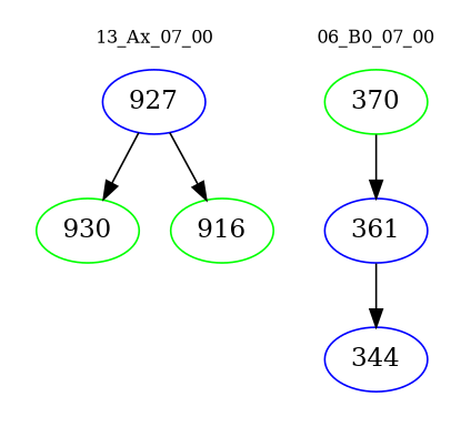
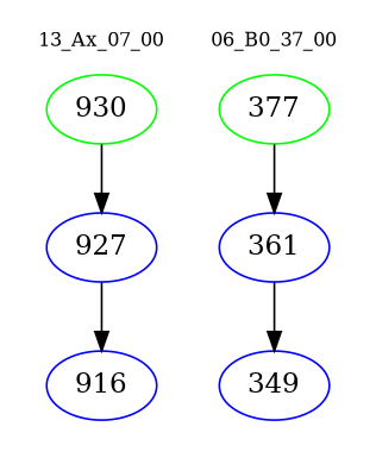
  digraph {
    node [color=blue]
    edge [color=black]
    n1 [color=green label=930]
    n2 [label=927]
-   n3 [color=green label=916]
-   n4 [color=green label=370]
+   n3 [label=916]
+   n4 [color=green label=377]
    n5 [label=361]
-   n6 [label=344]
+   n6 [label=349]
    subgraph cluster_1 {
      color=white
      fontsize=10
      label="13_Ax_07_00"
      n1
      n2
      n3
    }
    subgraph cluster_2 {
      color=white
      fontsize=10
-     label="06_B0_07_00"
+     label="06_B0_37_00"
      n4
      n5
      n6
    }
-   n2 -> n1
+   n1 -> n2
    n2 -> n3
    n4 -> n5
    n5 -> n6
  }
